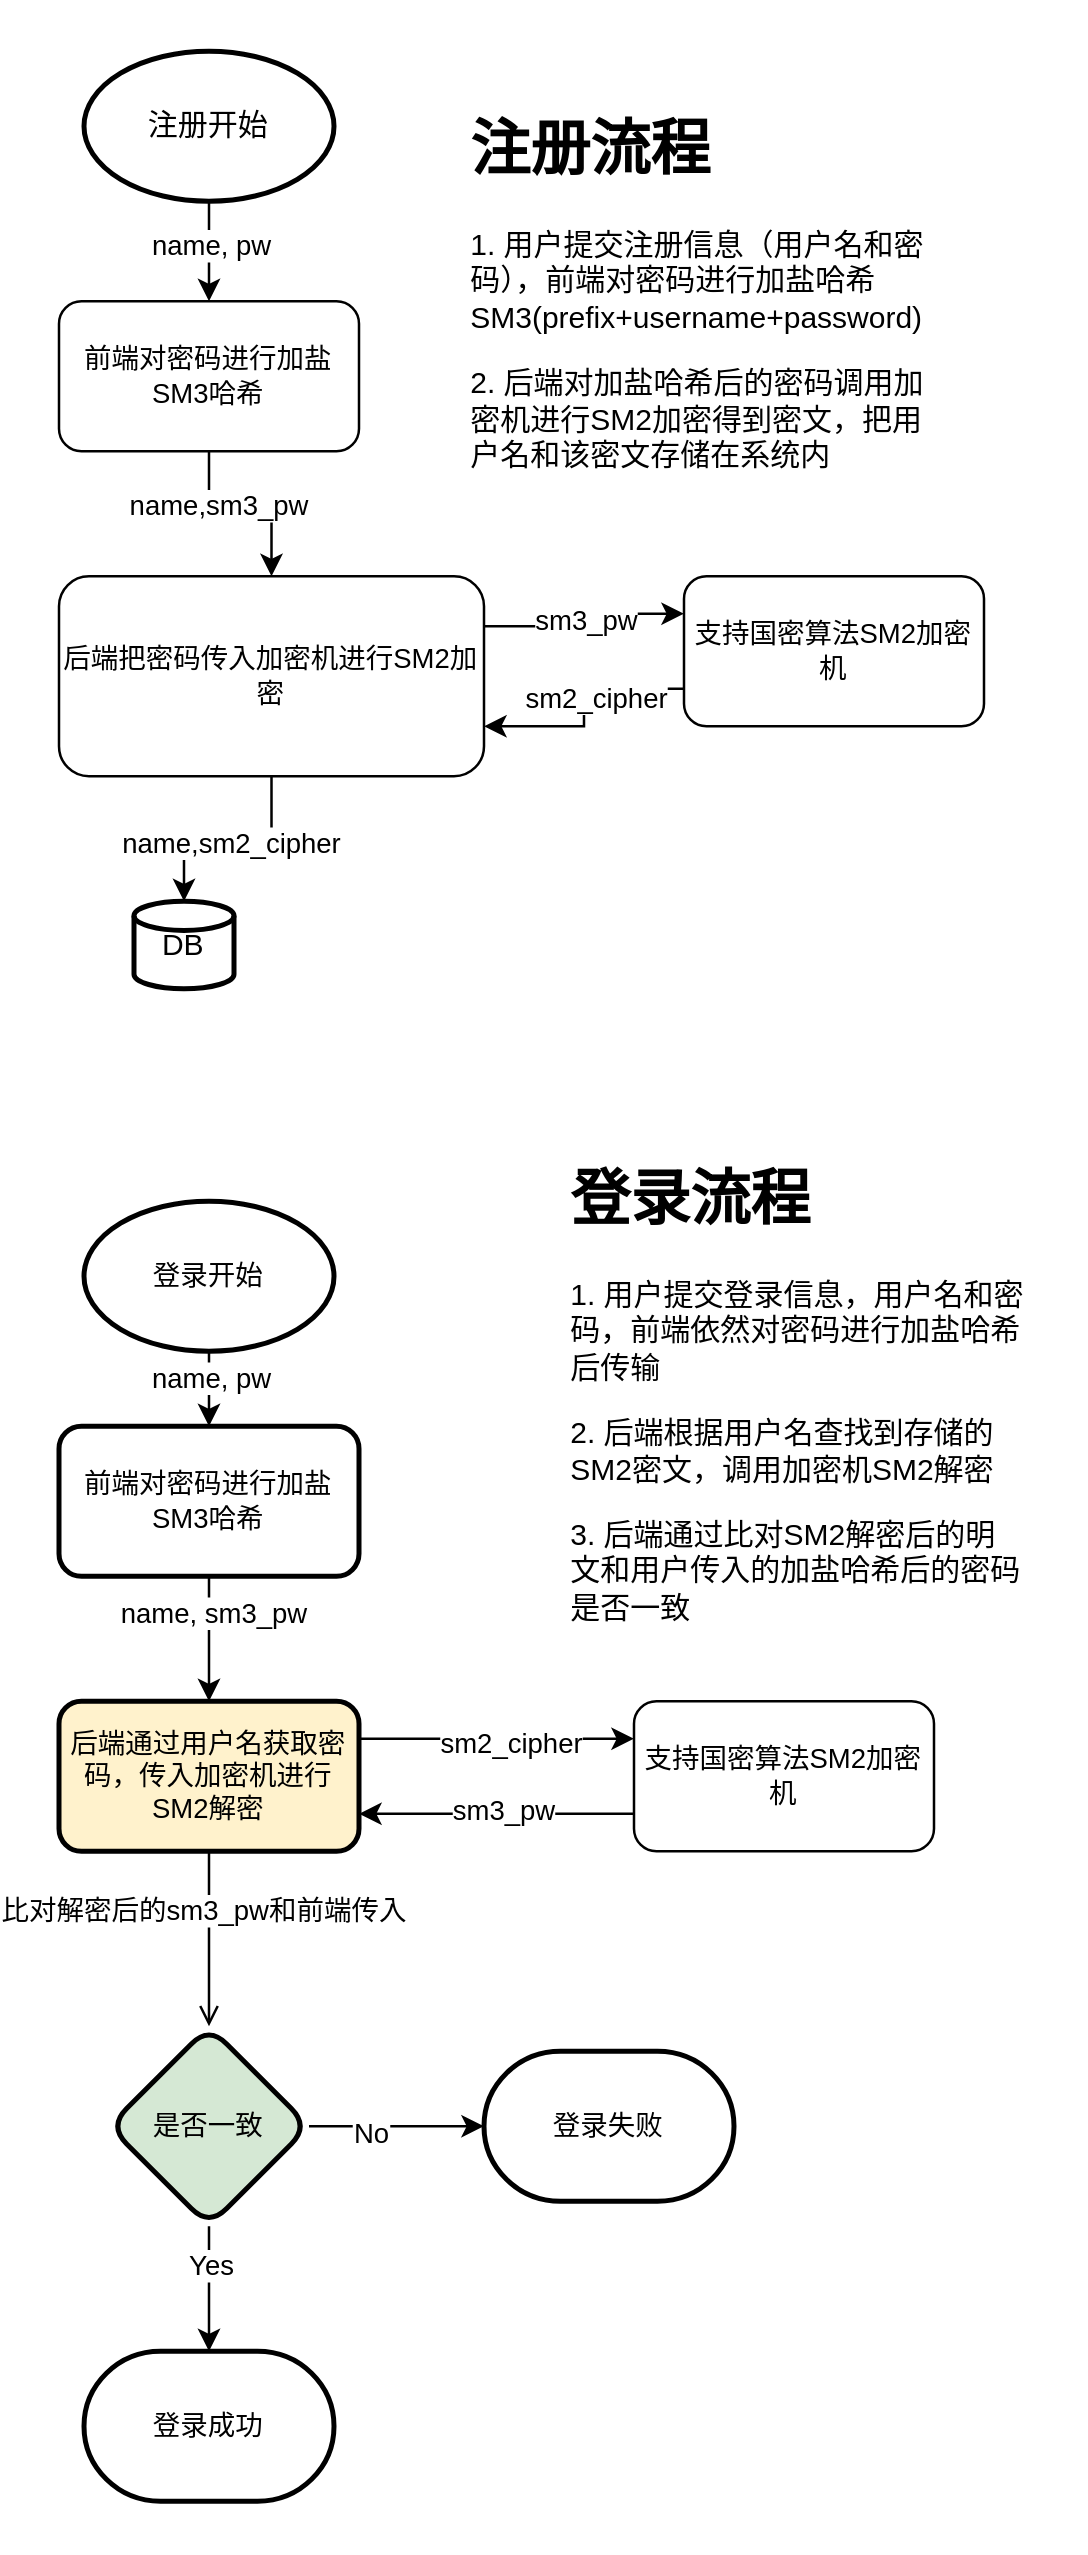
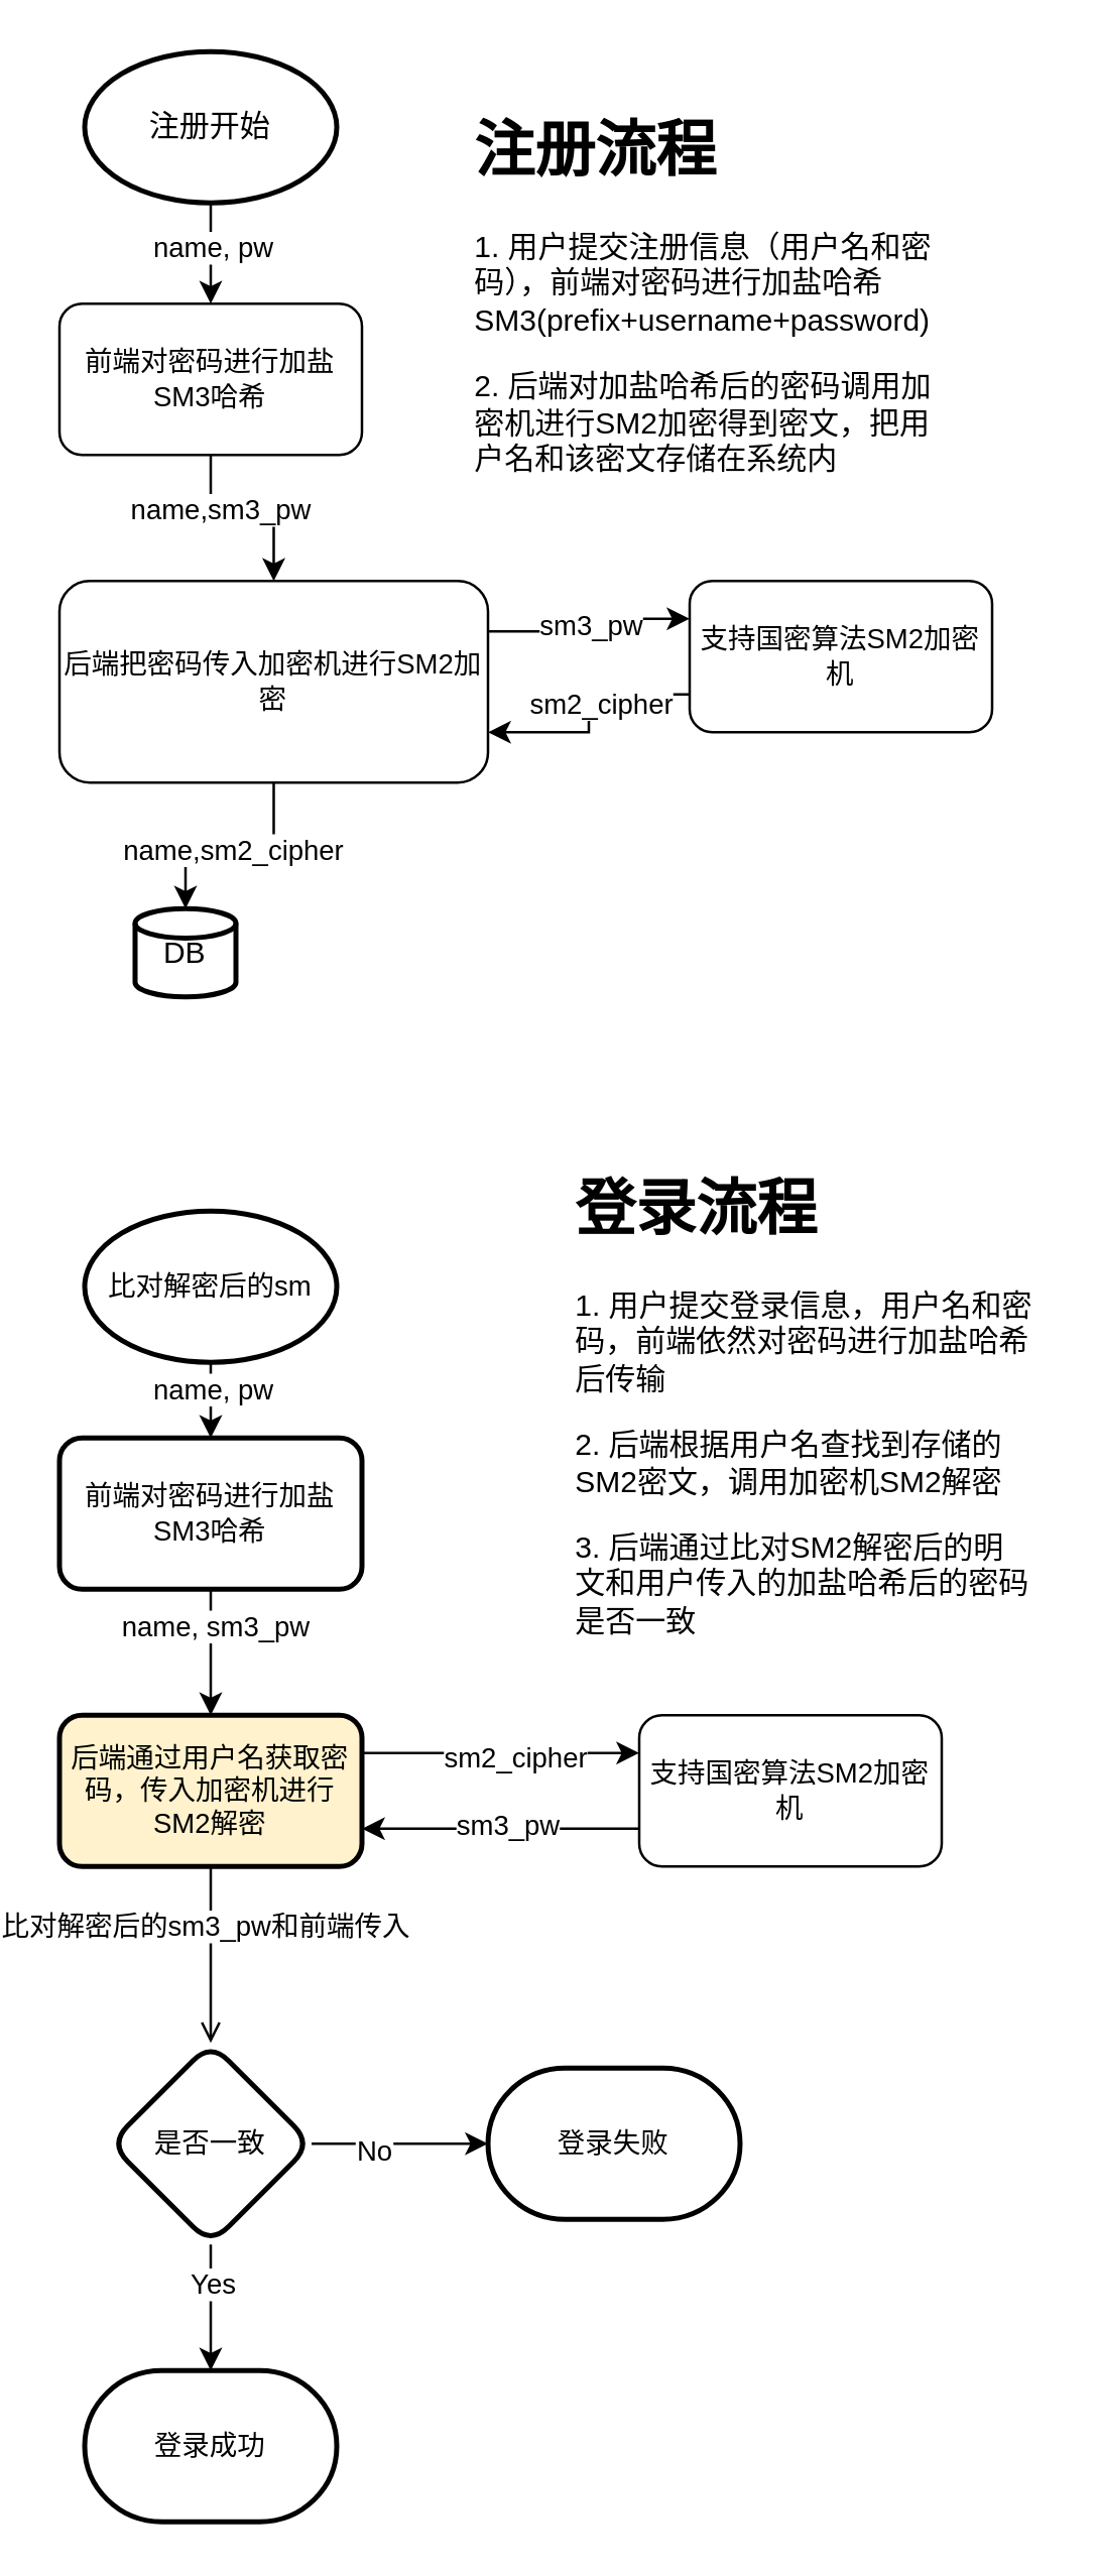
  <mxCell id="0" />
  <mxCell id="1" parent="0" />
  <mxCell id="2" value="&lt;h1&gt;注册流程&lt;br&gt;&lt;/h1&gt;&lt;p&gt;1. 用户提交注册信息（用户名和密码），前端对密码进行加盐哈希SM3(prefix+username+password)&lt;/p&gt;&lt;p&gt;2. 后端对加盐哈希后的密码调用加密机进行SM2加密得到密文，把用户名和该密文存储在系统内&lt;br&gt;&lt;/p&gt;" style="text;html=1;strokeColor=none;fillColor=none;spacing=5;spacingTop=-20;whiteSpace=wrap;overflow=hidden;rounded=0;" vertex="1" parent="1"><mxGeometry x="180" y="40" width="190" height="160" as="geometry" /></mxCell>
  <mxCell id="3" value="&lt;h1&gt;登录流程&lt;/h1&gt;&lt;p&gt;1. 用户提交登录信息，用户名和密码，前端依然对密码进行加盐哈希后传输&lt;/p&gt;&lt;p&gt;2. 后端根据用户名查找到存储的SM2密文，调用加密机SM2解密&lt;/p&gt;&lt;p&gt;3. 后端通过比对SM2解密后的明文和用户传入的加盐哈希后的密码是否一致&lt;br&gt;&lt;/p&gt;" style="text;html=1;strokeColor=none;fillColor=none;spacing=5;spacingTop=-20;whiteSpace=wrap;overflow=hidden;rounded=0;" vertex="1" parent="1"><mxGeometry x="220" y="460" width="190" height="200" as="geometry" /></mxCell>
  <mxCell id="4" value="" style="edgeStyle=orthogonalEdgeStyle;rounded=0;orthogonalLoop=1;jettySize=auto;html=1;exitX=0.5;exitY=1;exitDx=0;exitDy=0;" edge="1" parent="1" source="23" target="26"><mxGeometry relative="1" as="geometry"><mxPoint x="70.059" y="180" as="sourcePoint" /></mxGeometry></mxCell>
  <mxCell id="5" value="name,sm3_pw" style="edgeLabel;html=1;align=center;verticalAlign=middle;resizable=0;points=[];" vertex="1" connectable="0" parent="4"><mxGeometry x="-0.261" y="4" relative="1" as="geometry"><mxPoint as="offset" /></mxGeometry></mxCell>
  <mxCell id="6" value="&lt;div&gt;DB&lt;/div&gt;" style="strokeWidth=2;html=1;shape=mxgraph.flowchart.database;whiteSpace=wrap;" vertex="1" parent="1"><mxGeometry x="50" y="360" width="40" height="35" as="geometry" /></mxCell>
  <mxCell id="7" value="" style="edgeStyle=orthogonalEdgeStyle;rounded=0;orthogonalLoop=1;jettySize=auto;html=1;entryX=0.5;entryY=0;entryDx=0;entryDy=0;" edge="1" parent="1" source="9" target="23"><mxGeometry relative="1" as="geometry"><mxPoint x="70.059" y="120" as="targetPoint" /></mxGeometry></mxCell>
  <mxCell id="8" value="name, pw" style="edgeLabel;html=1;align=center;verticalAlign=middle;resizable=0;points=[];" vertex="1" connectable="0" parent="7"><mxGeometry x="-0.162" relative="1" as="geometry"><mxPoint as="offset" /></mxGeometry></mxCell>
  <mxCell id="9" value="注册开始" style="strokeWidth=2;html=1;shape=mxgraph.flowchart.start_1;whiteSpace=wrap;" vertex="1" parent="1"><mxGeometry x="30" y="20" width="100" height="60" as="geometry" /></mxCell>
  <mxCell id="10" value="" style="edgeStyle=orthogonalEdgeStyle;rounded=0;orthogonalLoop=1;jettySize=auto;html=1;exitX=0.5;exitY=1;exitDx=0;exitDy=0;" edge="1" parent="1" source="26" target="6"><mxGeometry relative="1" as="geometry" /></mxCell>
  <mxCell id="11" value="name,sm2_cipher" style="edgeLabel;html=1;align=center;verticalAlign=middle;resizable=0;points=[];" vertex="1" connectable="0" parent="10"><mxGeometry x="-0.012" y="1" relative="1" as="geometry"><mxPoint as="offset" /></mxGeometry></mxCell>
  <mxCell id="12" value="" style="edgeStyle=orthogonalEdgeStyle;rounded=0;orthogonalLoop=1;jettySize=auto;html=1;fontSize=11;" edge="1" parent="1" source="14" target="17"><mxGeometry relative="1" as="geometry" /></mxCell>
  <mxCell id="13" value="name, pw" style="edgeLabel;html=1;align=center;verticalAlign=middle;resizable=0;points=[];fontSize=11;" vertex="1" connectable="0" parent="12"><mxGeometry x="-0.612" relative="1" as="geometry"><mxPoint as="offset" /></mxGeometry></mxCell>
- <mxCell id="14" value="登录开始" style="strokeWidth=2;html=1;shape=mxgraph.flowchart.start_1;whiteSpace=wrap;fontSize=11;" vertex="1" parent="1"><mxGeometry x="30" y="480" width="100" height="60" as="geometry" /></mxCell>
+ <mxCell id="14" value="比对解密后的sm" style="strokeWidth=2;html=1;shape=mxgraph.flowchart.start_1;whiteSpace=wrap;fontSize=11;" vertex="1" parent="1"><mxGeometry x="30" y="480" width="100" height="60" as="geometry" /></mxCell>
  <mxCell id="15" value="" style="edgeStyle=orthogonalEdgeStyle;rounded=0;orthogonalLoop=1;jettySize=auto;html=1;fontSize=11;" edge="1" parent="1" source="17" target="22"><mxGeometry relative="1" as="geometry" /></mxCell>
  <mxCell id="16" value="name, sm3_pw" style="edgeLabel;html=1;align=center;verticalAlign=middle;resizable=0;points=[];fontSize=11;" vertex="1" connectable="0" parent="15"><mxGeometry x="-0.429" y="1" relative="1" as="geometry"><mxPoint as="offset" /></mxGeometry></mxCell>
  <mxCell id="17" value="&lt;div&gt;前端对密码进行加盐SM3哈希&lt;/div&gt;" style="rounded=1;whiteSpace=wrap;html=1;fontSize=11;strokeWidth=2;" vertex="1" parent="1"><mxGeometry x="20" y="570" width="120" height="60" as="geometry" /></mxCell>
  <mxCell id="18" value="" style="edgeStyle=orthogonalEdgeStyle;rounded=0;orthogonalLoop=1;jettySize=auto;html=1;fontSize=11;exitX=1;exitY=0.25;exitDx=0;exitDy=0;entryX=0;entryY=0.25;entryDx=0;entryDy=0;" edge="1" parent="1" source="22" target="32"><mxGeometry relative="1" as="geometry" /></mxCell>
  <mxCell id="19" value="sm2_cipher" style="edgeLabel;html=1;align=center;verticalAlign=middle;resizable=0;points=[];fontSize=11;" vertex="1" connectable="0" parent="18"><mxGeometry x="0.096" y="-1" relative="1" as="geometry"><mxPoint as="offset" /></mxGeometry></mxCell>
  <mxCell id="20" value="" style="edgeStyle=orthogonalEdgeStyle;rounded=0;orthogonalLoop=1;jettySize=auto;html=1;fontSize=11;endArrow=open;" edge="1" parent="1" source="22" target="37"><mxGeometry relative="1" as="geometry" /></mxCell>
  <mxCell id="21" value="比对解密后的sm3_pw和前端传入" style="edgeLabel;html=1;align=center;verticalAlign=middle;resizable=0;points=[];fontSize=11;" vertex="1" connectable="0" parent="20"><mxGeometry x="-0.355" y="-3" relative="1" as="geometry"><mxPoint as="offset" /></mxGeometry></mxCell>
  <mxCell id="22" value="后端通过用户名获取密码，传入加密机进行SM2解密" style="rounded=1;whiteSpace=wrap;html=1;fontSize=11;strokeWidth=2;fillColor=#fff2cc;" vertex="1" parent="1"><mxGeometry x="20" y="680" width="120" height="60" as="geometry" /></mxCell>
  <mxCell id="23" value="&lt;div&gt;前端对密码进行加盐SM3哈希&lt;/div&gt;" style="rounded=1;whiteSpace=wrap;html=1;fontSize=11;" vertex="1" parent="1"><mxGeometry x="20" y="120" width="120" height="60" as="geometry" /></mxCell>
  <mxCell id="24" value="" style="edgeStyle=orthogonalEdgeStyle;rounded=0;orthogonalLoop=1;jettySize=auto;html=1;fontSize=11;exitX=1;exitY=0.25;exitDx=0;exitDy=0;entryX=0;entryY=0.25;entryDx=0;entryDy=0;" edge="1" parent="1" source="26" target="29"><mxGeometry relative="1" as="geometry" /></mxCell>
  <mxCell id="25" value="sm3_pw" style="edgeLabel;html=1;align=center;verticalAlign=middle;resizable=0;points=[];fontSize=11;" vertex="1" connectable="0" parent="24"><mxGeometry relative="1" as="geometry"><mxPoint as="offset" /></mxGeometry></mxCell>
  <mxCell id="26" value="后端把密码传入加密机进行SM2加密" style="rounded=1;whiteSpace=wrap;html=1;fontSize=11;" vertex="1" parent="1"><mxGeometry x="20" y="230" width="170" height="80" as="geometry" /></mxCell>
  <mxCell id="27" value="" style="edgeStyle=orthogonalEdgeStyle;rounded=0;orthogonalLoop=1;jettySize=auto;html=1;fontSize=11;exitX=0;exitY=0.75;exitDx=0;exitDy=0;entryX=1;entryY=0.75;entryDx=0;entryDy=0;" edge="1" parent="1" source="29" target="26"><mxGeometry relative="1" as="geometry" /></mxCell>
  <mxCell id="28" value="sm2_cipher" style="edgeLabel;html=1;align=center;verticalAlign=middle;resizable=0;points=[];fontSize=11;" vertex="1" connectable="0" parent="27"><mxGeometry x="-0.101" y="4" relative="1" as="geometry"><mxPoint as="offset" /></mxGeometry></mxCell>
  <mxCell id="29" value="支持国密算法SM2加密机" style="rounded=1;whiteSpace=wrap;html=1;fontSize=11;" vertex="1" parent="1"><mxGeometry x="270" y="230" width="120" height="60" as="geometry" /></mxCell>
  <mxCell id="30" value="" style="edgeStyle=orthogonalEdgeStyle;rounded=0;orthogonalLoop=1;jettySize=auto;html=1;fontSize=11;entryX=1;entryY=0.75;entryDx=0;entryDy=0;exitX=0;exitY=0.75;exitDx=0;exitDy=0;" edge="1" parent="1" source="32" target="22"><mxGeometry relative="1" as="geometry" /></mxCell>
  <mxCell id="31" value="sm3_pw" style="edgeLabel;html=1;align=center;verticalAlign=middle;resizable=0;points=[];fontSize=11;" vertex="1" connectable="0" parent="30"><mxGeometry x="-0.032" y="-2" relative="1" as="geometry"><mxPoint as="offset" /></mxGeometry></mxCell>
  <mxCell id="32" value="支持国密算法SM2加密机" style="rounded=1;whiteSpace=wrap;html=1;fontSize=11;" vertex="1" parent="1"><mxGeometry x="250" y="680" width="120" height="60" as="geometry" /></mxCell>
  <mxCell id="33" value="" style="edgeStyle=orthogonalEdgeStyle;rounded=0;orthogonalLoop=1;jettySize=auto;html=1;fontSize=11;" edge="1" parent="1" source="37" target="38"><mxGeometry relative="1" as="geometry" /></mxCell>
  <mxCell id="34" value="Yes" style="edgeLabel;html=1;align=center;verticalAlign=middle;resizable=0;points=[];fontSize=11;" vertex="1" connectable="0" parent="33"><mxGeometry x="-0.402" relative="1" as="geometry"><mxPoint as="offset" /></mxGeometry></mxCell>
  <mxCell id="35" value="" style="edgeStyle=orthogonalEdgeStyle;rounded=0;orthogonalLoop=1;jettySize=auto;html=1;fontSize=11;" edge="1" parent="1" source="37" target="39"><mxGeometry relative="1" as="geometry" /></mxCell>
  <mxCell id="36" value="No" style="edgeLabel;html=1;align=center;verticalAlign=middle;resizable=0;points=[];fontSize=11;" vertex="1" connectable="0" parent="35"><mxGeometry x="-0.319" y="-2" relative="1" as="geometry"><mxPoint as="offset" /></mxGeometry></mxCell>
- <mxCell id="37" value="是否一致" style="rhombus;whiteSpace=wrap;html=1;fontSize=11;rounded=1;strokeWidth=2;fillColor=#d5e8d4;" vertex="1" parent="1"><mxGeometry x="40" y="810" width="80" height="80" as="geometry" /></mxCell>
+ <mxCell id="37" value="是否一致" style="rhombus;whiteSpace=wrap;html=1;fontSize=11;rounded=1;strokeWidth=2;" vertex="1" parent="1"><mxGeometry x="40" y="810" width="80" height="80" as="geometry" /></mxCell>
  <mxCell id="38" value="登录成功" style="strokeWidth=2;html=1;shape=mxgraph.flowchart.terminator;whiteSpace=wrap;rounded=1;fontSize=11;" vertex="1" parent="1"><mxGeometry x="30" y="940" width="100" height="60" as="geometry" /></mxCell>
  <mxCell id="39" value="登录失败" style="strokeWidth=2;html=1;shape=mxgraph.flowchart.terminator;whiteSpace=wrap;rounded=1;fontSize=11;" vertex="1" parent="1"><mxGeometry x="190" y="820" width="100" height="60" as="geometry" /></mxCell>
